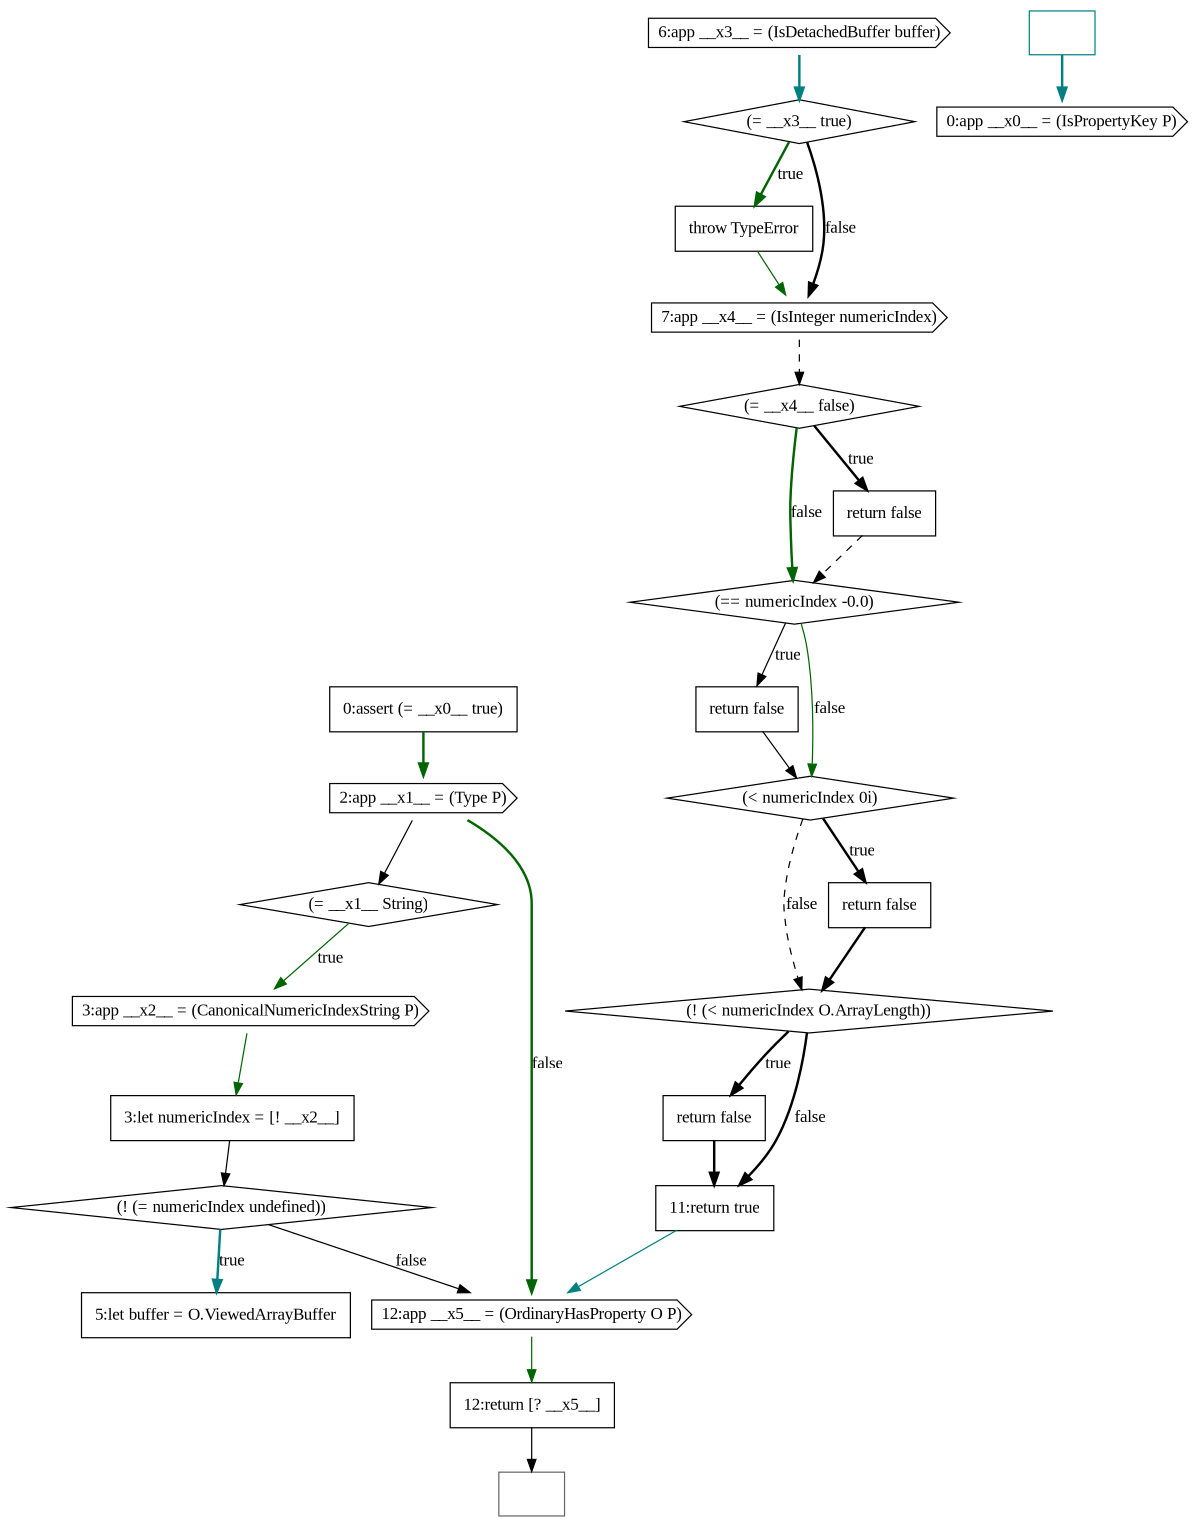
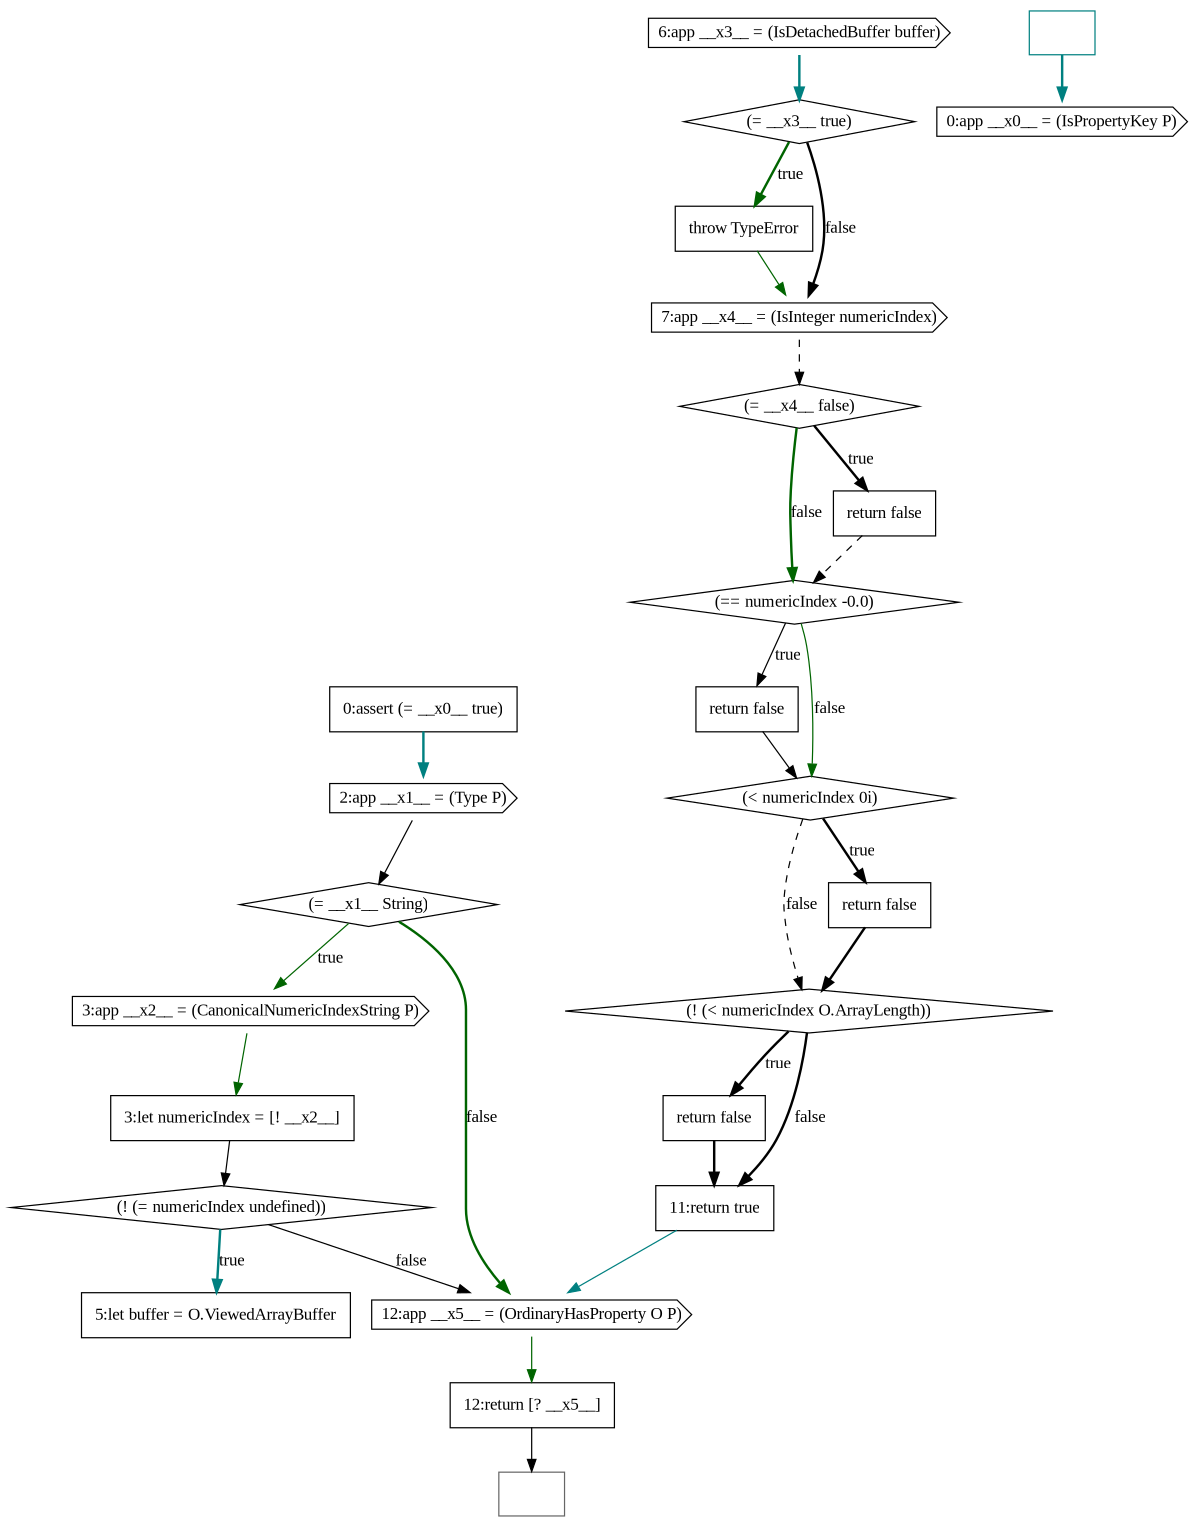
  digraph {
    fontname="Liberation Serif"
    node [color=black fillcolor=white fontname="Liberation Serif" shape=none style=filled]
    edge [color=black fontname="Liberation Serif" style=bold]
    n1 [label=<<font color="black">     <table border="0" cellborder="1" cellspacing="0" cellpadding="10">       <tr><td align="left">throw TypeError</td></tr>     </table>   </font>> margin=0]
    n2 [label=<<font color="black">7:app __x4__ = (IsInteger numericIndex)</font>> shape=cds]
    n3 [label=<<font color="black">(= __x4__ false)</font>> shape=diamond]
    n4 [label=<<font color="black">2:app __x1__ = (Type P)</font>> shape=cds]
    n5 [label=<<font color="black">(= __x1__ String)</font>> shape=diamond]
    n6 [label=<<font color="black">12:app __x5__ = (OrdinaryHasProperty O P)</font>> shape=cds]
    n7 [label=<<font color="black">3:app __x2__ = (CanonicalNumericIndexString P)</font>> shape=cds]
    n8 [label=<<font color="black">     <table border="0" cellborder="1" cellspacing="0" cellpadding="10">       <tr><td align="left">5:let buffer = O.ViewedArrayBuffer</td></tr>     </table>   </font>> margin=0]
    n9 [label=<<font color="black">6:app __x3__ = (IsDetachedBuffer buffer)</font>> shape=cds]
    n10 [label=<<font color="black">(= __x3__ true)</font>> shape=diamond]
    n11 [label=<<font color="black">     <table border="0" cellborder="1" cellspacing="0" cellpadding="10">       <tr><td align="left">return false</td></tr>     </table>   </font>> margin=0]
    n12 [label=<<font color="black">(&lt; numericIndex 0i)</font>> shape=diamond]
    n13 [label=<<font color="black">(! (&lt; numericIndex O.ArrayLength))</font>> shape=diamond]
    n14 [label=<<font color="black">     <table border="0" cellborder="1" cellspacing="0" cellpadding="10">       <tr><td align="left">return false</td></tr>     </table>   </font>> margin=0]
    n15 [label=<<font color="black">(== numericIndex -0.0)</font>> shape=diamond]
    n16 [label=<<font color="black">(! (= numericIndex undefined))</font>> shape=diamond]
    n17 [label=<<font color="black">     <table border="0" cellborder="1" cellspacing="0" cellpadding="10">       <tr><td align="left">12:return [? __x5__]</td></tr>     </table>   </font>> margin=0]
    n18 [label=<<font color="black">     <table border="0" cellborder="1" cellspacing="0" cellpadding="10">       <tr><td align="left">3:let numericIndex = [! __x2__]</td></tr>     </table>   </font>> margin=0]
    n19 [label=<<font color="black">     <table border="0" cellborder="1" cellspacing="0" cellpadding="10">       <tr><td align="left">11:return true</td></tr>     </table>   </font>> margin=0]
    n20 [color=teal label=" " shape=box]
    n21 [label=<<font color="black">0:app __x0__ = (IsPropertyKey P)</font>> shape=cds]
    n22 [label=<<font color="black">     <table border="0" cellborder="1" cellspacing="0" cellpadding="10">       <tr><td align="left">return false</td></tr>     </table>   </font>> margin=0]
    n23 [color=gray40 label=" " shape=box]
    n24 [label=<<font color="black">     <table border="0" cellborder="1" cellspacing="0" cellpadding="10">       <tr><td align="left">0:assert (= __x0__ true)</td></tr>     </table>   </font>> margin=0]
    n25 [label=<<font color="black">     <table border="0" cellborder="1" cellspacing="0" cellpadding="10">       <tr><td align="left">return false</td></tr>     </table>   </font>> margin=0]
    n1 -> n2 [color=darkgreen style=solid]
    n2 -> n3 [style=dashed]
    n3 -> n15 [color=darkgreen label=<<font color="black">false</font>>]
    n3 -> n25 [label=<<font color="black">true</font>>]
    n4 -> n5 [style=solid]
-   n4 -> n6 [color=darkgreen label=<<font color="black">false</font>>]
+   n5 -> n6 [color=darkgreen label=<<font color="black">false</font>>]
    n5 -> n7 [color=darkgreen label=<<font color="black">true</font>> style=solid]
    n6 -> n17 [color=darkgreen style=solid]
    n7 -> n18 [color=darkgreen style=solid]
    n9 -> n10 [color=teal]
    n10 -> n1 [color=darkgreen label=<<font color="black">true</font>>]
    n10 -> n2 [label=<<font color="black">false</font>>]
    n11 -> n12 [style=solid]
    n12 -> n13 [label=<<font color="black">false</font>> style=dashed]
    n12 -> n14 [label=<<font color="black">true</font>>]
    n13 -> n19 [label=<<font color="black">false</font>>]
    n13 -> n22 [label=<<font color="black">true</font>>]
    n14 -> n13
    n15 -> n11 [label=<<font color="black">true</font>> style=solid]
    n15 -> n12 [color=darkgreen label=<<font color="black">false</font>> style=solid]
    n16 -> n6 [label=<<font color="black">false</font>> style=solid]
    n16 -> n8 [color=teal label=<<font color="black">true</font>>]
    n17 -> n23 [style=solid]
    n18 -> n16 [style=solid]
    n19 -> n6 [color=teal style=solid]
    n20 -> n21 [color=teal]
    n22 -> n19
-   n24 -> n4 [color=darkgreen]
+   n24 -> n4 [color=teal]
    n25 -> n15 [style=dashed]
  }
